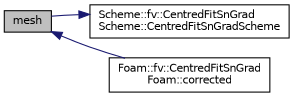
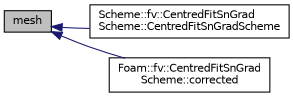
  digraph {
    rankdir=LR
    node [color=black fontname=Helvetica fontsize=10 shape=record]
    edge [color=midnightblue dir=back fontname=Helvetica fontsize=10 labelfontname=Helvetica labelfontsize=10 style=solid]
    n1 [fillcolor=grey75 fontcolor=black height=0.2 label=mesh style=filled width=0.4]
    n2 [height=0.2 label="Scheme::fv::CentredFitSnGrad\lScheme::CentredFitSnGradScheme" width=0.4]
-   n3 [height=0.2 label="Foam::fv::CentredFitSnGrad\lFoam::corrected" width=0.4]
-   n2 -> n1
+   n3 [height=0.2 label="Foam::fv::CentredFitSnGrad\lScheme::corrected" width=0.4]
+   n1 -> n2
    n1 -> n3
  }
